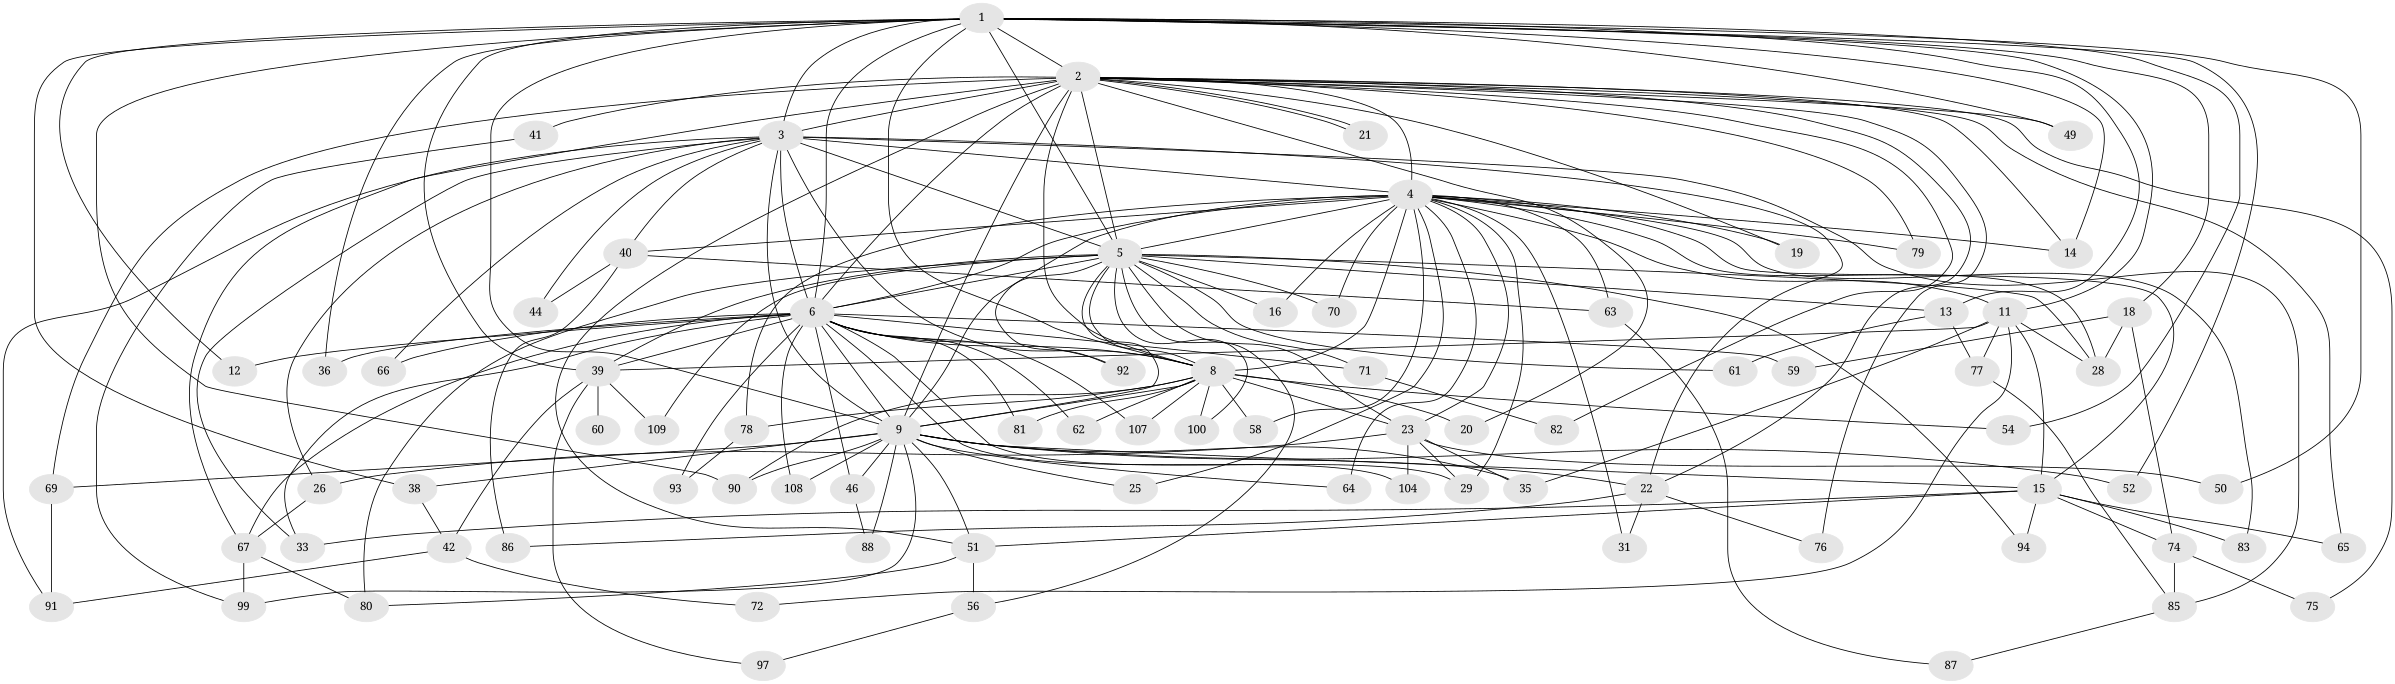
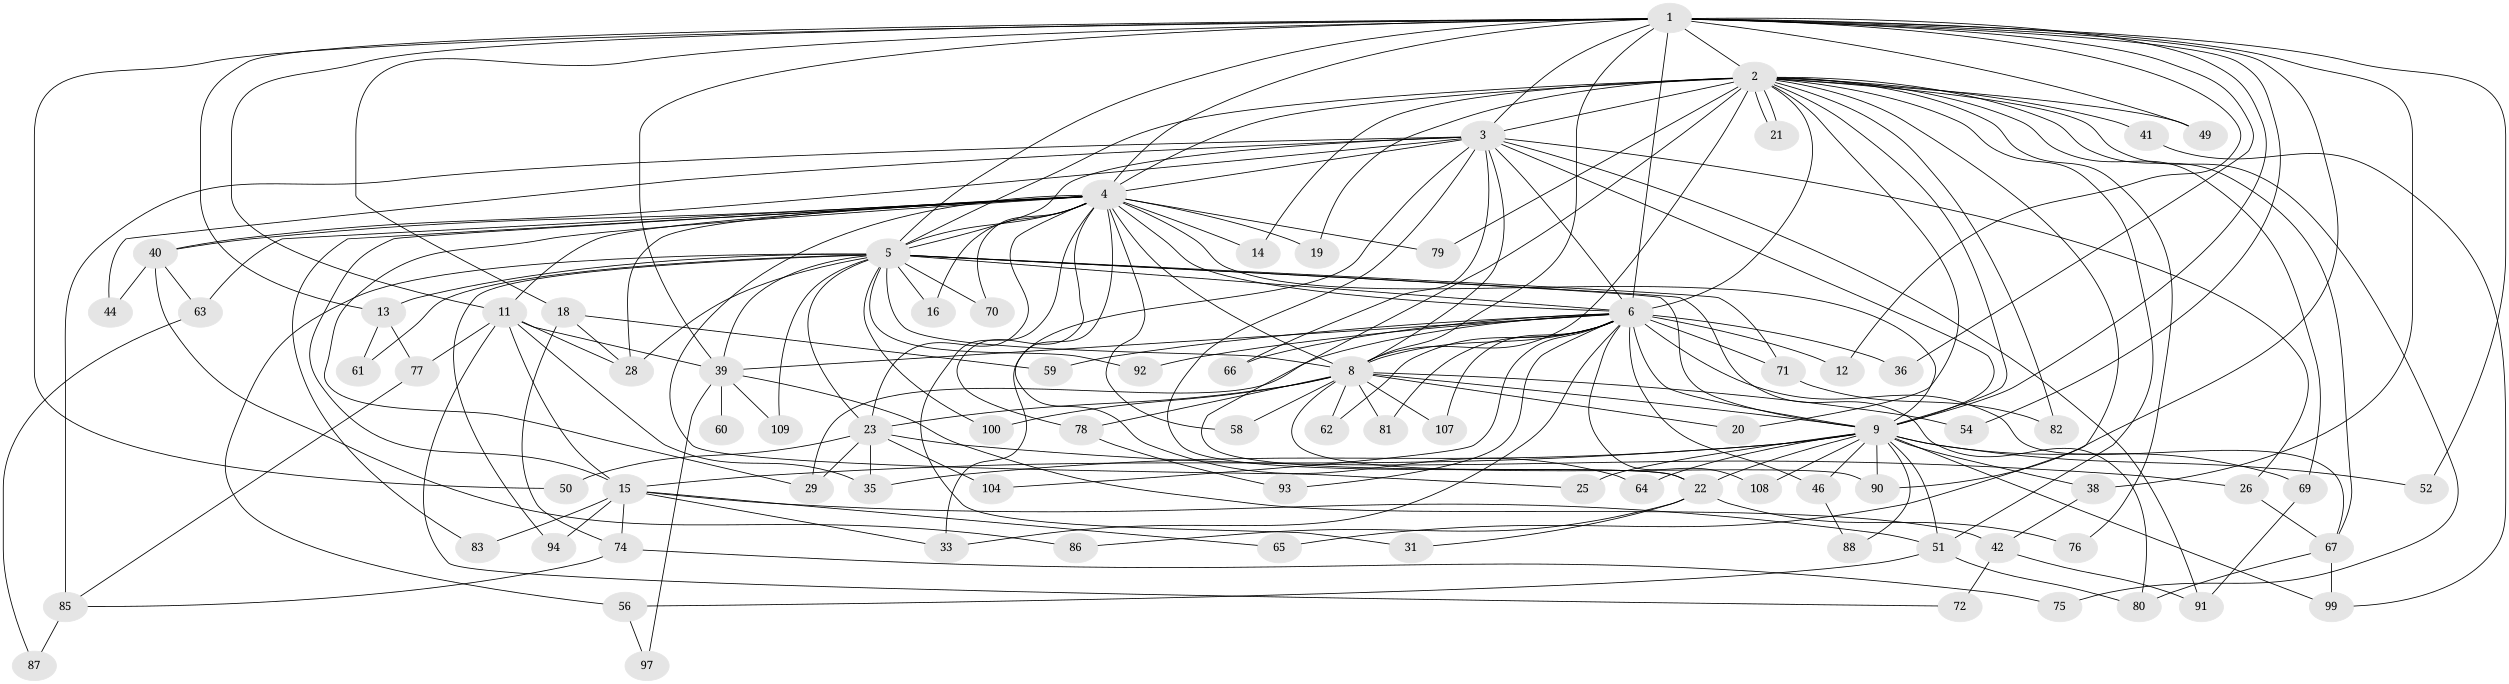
  graph {
    fontname="Noto Serif"
    node [color=gray90 fontname="Noto Serif" style=filled]
    edge [fontname="Noto Serif"]
    1 [super="+10"]
    2 [super="+7"]
    3 [super="+37"]
    4 [super="+30"]
    5 [super="+27"]
    6 [super="+32"]
    8 [super="+17"]
    9 [super="+34"]
    11 [super="+53"]
    12
    13
    18 [super="+43"]
    36
    38
    39 [super="+47"]
    49
    50
    52
    54
    90 [super="+105"]
    14
    19
    20
    21
    22 [super="+24"]
    41 [super="+102"]
    51 [super="+68"]
    65
    67 [super="+96"]
    69 [super="+103"]
    75
    76
    79
    82
    26
    33 [super="+48"]
    40
    44
    66
    85 [super="+95"]
    91
    15 [super="+73"]
    16
    23 [super="+57"]
    25
    28 [super="+84"]
    29 [super="+55"]
    31
    58
    63
    64
    70
    78
    83
    56
    61
    71
    80 [super="+106"]
    92
    94
    100
    109
    46
    59
    62
    81
    93
    104
    107
    108
    35 [super="+45"]
    88
    99
    72
    77
    74 [super="+101"]
    42 [super="+89"]
    60
    97
    86
    87
    1 -- 2 [weight=4]
    1 -- 3 [weight=2]
-   1 -- 14 [weight=2]
+   1 -- 4 [weight=2]
    1 -- 5 [weight=2]
    1 -- 6 [weight=2]
    1 -- 8 [weight=2]
    1 -- 9 [weight=2]
    1 -- 11
    1 -- 12
    1 -- 13
    1 -- 18 [weight=2]
    1 -- 36
    1 -- 38
    1 -- 39
    1 -- 49
    1 -- 50
    1 -- 52
    1 -- 54
    1 -- 90
    2 -- 3 [weight=2]
    2 -- 4 [weight=3]
    2 -- 5 [weight=2]
    2 -- 6 [weight=2]
    2 -- 8 [weight=2]
    2 -- 9 [weight=2]
    2 -- 49
    2 -- 14
    2 -- 19
    2 -- 20
    2 -- 21
    2 -- 21
    2 -- 22
    2 -- 41 [weight=2]
    2 -- 51
    2 -- 65
    2 -- 67
    2 -- 69
    2 -- 75
    2 -- 76
    2 -- 79
    2 -- 82
    3 -- 4 [weight=2]
    3 -- 5
    3 -- 6
    3 -- 8
    3 -- 9
    3 -- 22
    3 -- 26
    3 -- 33
    3 -- 40
    3 -- 44
    3 -- 66
    3 -- 85 [weight=2]
    3 -- 91
    4 -- 5
    4 -- 6
    4 -- 8 [weight=2]
    4 -- 9
    4 -- 11
    4 -- 14
    4 -- 19
    4 -- 79
    4 -- 40
    4 -- 15
    4 -- 16
    4 -- 23
    4 -- 25
    4 -- 28
    4 -- 29
    4 -- 31
    4 -- 58
    4 -- 63
    4 -- 64
    4 -- 70
    4 -- 78
    4 -- 83
    5 -- 6 [weight=2]
    5 -- 8
    5 -- 9 [weight=2]
    5 -- 13
    5 -- 39
    5 -- 16
    5 -- 23
    5 -- 28
    5 -- 70
    5 -- 56
    5 -- 61
    5 -- 71
    5 -- 80
    5 -- 92
    5 -- 94
    5 -- 100
    5 -- 109
    6 -- 8
    6 -- 9
    6 -- 12
    6 -- 36
    6 -- 39
    6 -- 67
    6 -- 33
    6 -- 66
    6 -- 29
    6 -- 71
    6 -- 92
    6 -- 46
    6 -- 59
    6 -- 62
    6 -- 81
    6 -- 93
    6 -- 104
    6 -- 107
    6 -- 108
    8 -- 9 [weight=2]
    8 -- 54
    8 -- 90
    8 -- 20
    8 -- 23
    8 -- 58
    8 -- 78
    8 -- 100
    8 -- 62
    8 -- 81
    8 -- 107
    9 -- 38
    9 -- 52
    9 -- 90
    9 -- 22
    9 -- 51
    9 -- 69
    9 -- 15
    9 -- 25
    9 -- 64
    9 -- 46
    9 -- 108
    9 -- 35
    9 -- 88
    9 -- 99
    11 -- 39
    11 -- 15
    11 -- 28
    11 -- 35
    11 -- 72
    11 -- 77
    13 -- 61
    13 -- 77
    18 -- 28
    18 -- 59
    18 -- 74
    38 -- 42
    39 -- 109
    39 -- 42 [weight=2]
    39 -- 60
    39 -- 97
    22 -- 76
    22 -- 31
    22 -- 86
    41 -- 99
    51 -- 56
    51 -- 80
    67 -- 80
    67 -- 99
    69 -- 91
    26 -- 67
    40 -- 44
    40 -- 63
    40 -- 86
    85 -- 87
    15 -- 51
    15 -- 65
    15 -- 33
    15 -- 83
    15 -- 94
    15 -- 74
    23 -- 50
    23 -- 26
    23 -- 29
    23 -- 104
    23 -- 35
    63 -- 87
    78 -- 93
    56 -- 97
    71 -- 82
    46 -- 88
    77 -- 85
    74 -- 75
    74 -- 85
    42 -- 91
    42 -- 72
  }
